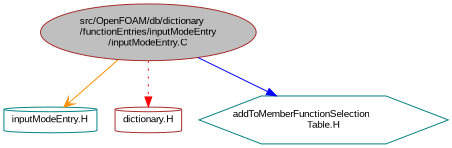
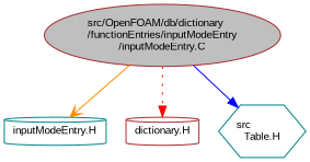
  digraph {
    fontname="Liberation Sans"
    node [color=brown fontname="Liberation Sans" fontsize=10 shape=cylinder]
    edge [fontname="Liberation Sans" fontsize=10 labelfontname=Helvetica labelfontsize=10 style=solid arrowhead=normal]
    n1 [fillcolor=grey75 fontcolor=black height=0.2 label="src/OpenFOAM/db/dictionary\l/functionEntries/inputModeEntry\l/inputModeEntry.C" shape=ellipse style=filled width=0.4]
    n2 [color=teal height=0.2 label="inputModeEntry.H" width=0.4]
    n3 [height=0.2 label="dictionary.H" width=0.4]
-   n4 [color=teal height=0.2 label="addToMemberFunctionSelection\lTable.H" shape=hexagon width=0.4]
+   n4 [color=teal height=0.2 label="src\lTable.H" shape=hexagon width=0.4]
    n1 -> n2 [color=darkorange arrowhead=vee]
    n1 -> n3 [color=red style=dotted]
    n1 -> n4 [color=blue]
  }
